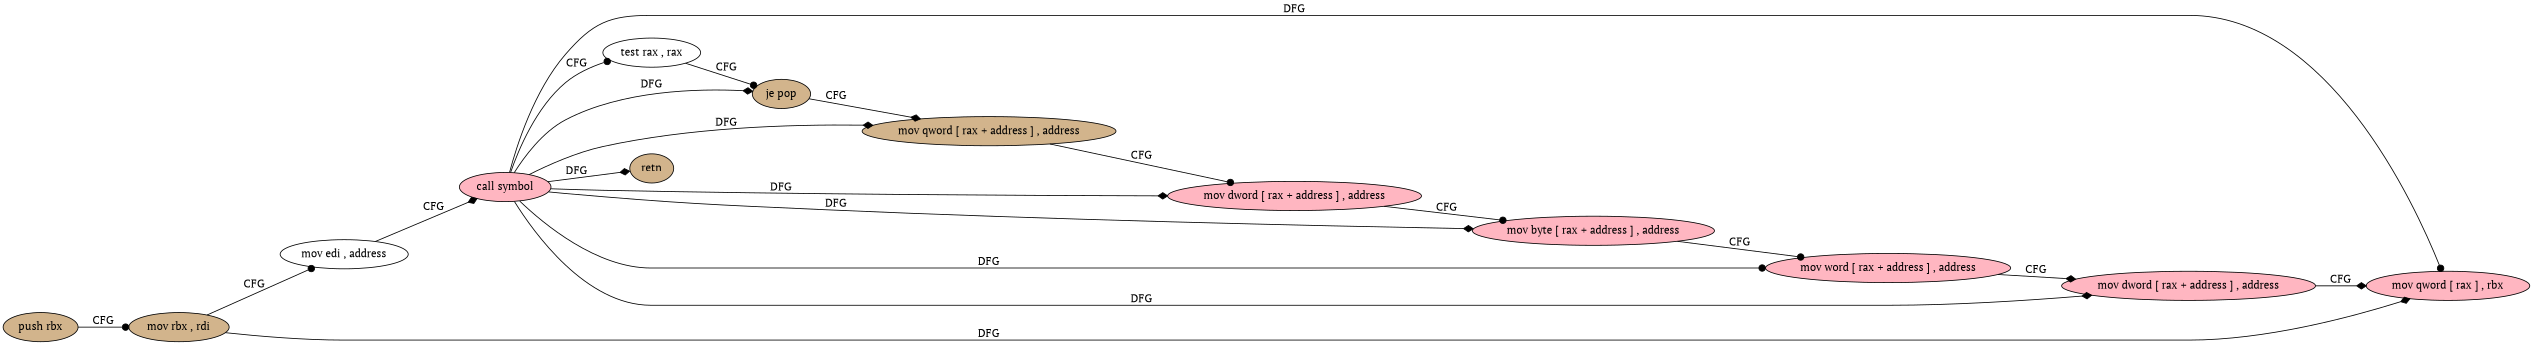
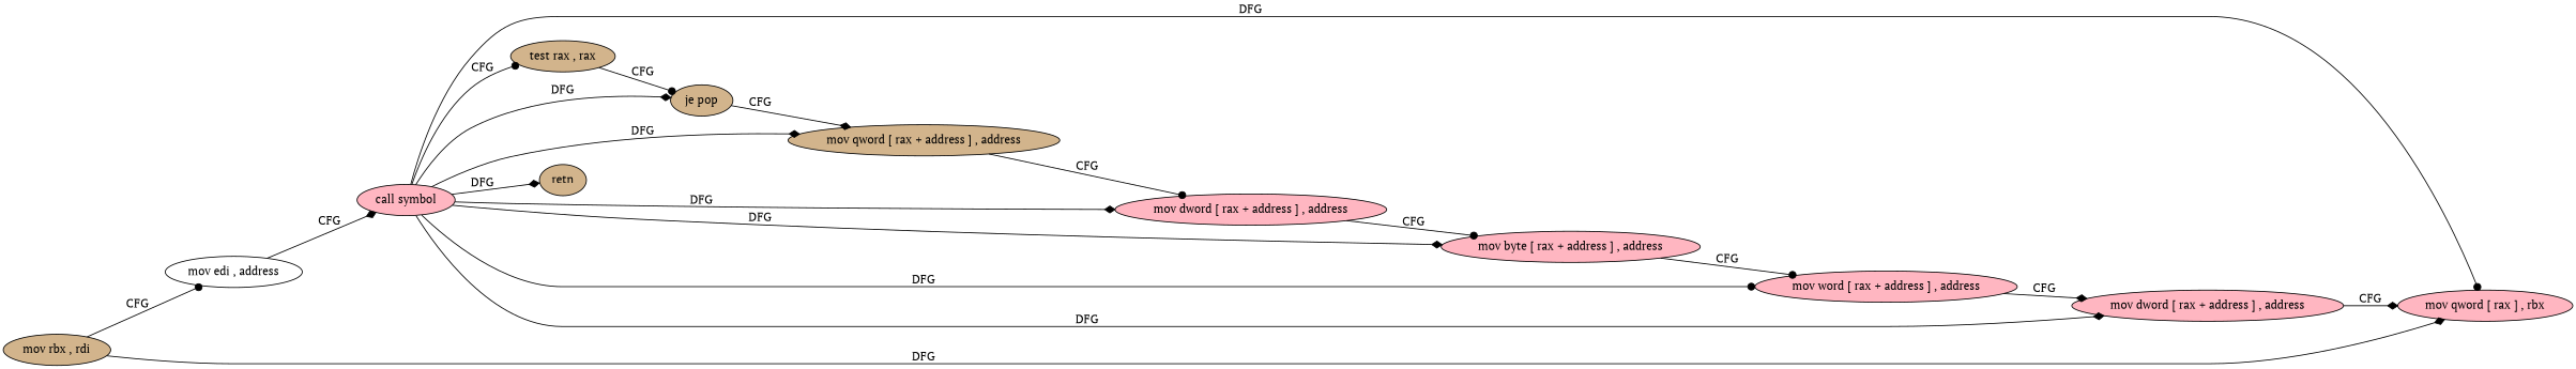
  digraph {
    fontname="PT Serif"
    rankdir=LR
    node [fillcolor=lightpink fontname="PT Serif" style=filled]
    edge [arrowhead=diamond fontname="PT Serif"]
-   n1 [fillcolor=tan label="push rbx"]
    n2 [fillcolor=tan label="mov rbx , rdi"]
    n3 [fillcolor=white label="mov edi , address"]
    n4 [label="mov qword [ rax ] , rbx"]
    n5 [label="call symbol"]
-   n6 [fillcolor=white label="test rax , rax"]
+   n6 [fillcolor=tan label="test rax , rax"]
    n7 [fillcolor=tan label="je pop"]
    n8 [fillcolor=tan label="mov qword [ rax + address ] , address"]
    n9 [fillcolor=tan label=retn]
    n10 [label="mov dword [ rax + address ] , address"]
    n11 [label="mov byte [ rax + address ] , address"]
    n12 [label="mov word [ rax + address ] , address"]
    n13 [label="mov dword [ rax + address ] , address"]
-   n1 -> n2 [arrowhead=dot label=CFG]
    n2 -> n3 [arrowhead=dot label=CFG]
    n2 -> n4 [label=DFG]
    n3 -> n5 [label=CFG]
    n5 -> n4 [arrowhead=dot label=DFG]
    n5 -> n6 [arrowhead=dot label=CFG]
    n5 -> n7 [label=DFG]
    n5 -> n8 [label=DFG]
    n5 -> n9 [label=DFG]
    n5 -> n10 [label=DFG]
    n5 -> n11 [label=DFG]
    n5 -> n12 [arrowhead=dot label=DFG]
    n5 -> n13 [label=DFG]
    n6 -> n7 [arrowhead=dot label=CFG]
    n7 -> n8 [label=CFG]
    n8 -> n10 [arrowhead=dot label=CFG]
    n10 -> n11 [arrowhead=dot label=CFG]
    n11 -> n12 [arrowhead=dot label=CFG]
    n12 -> n13 [label=CFG]
    n13 -> n4 [label=CFG]
  }
